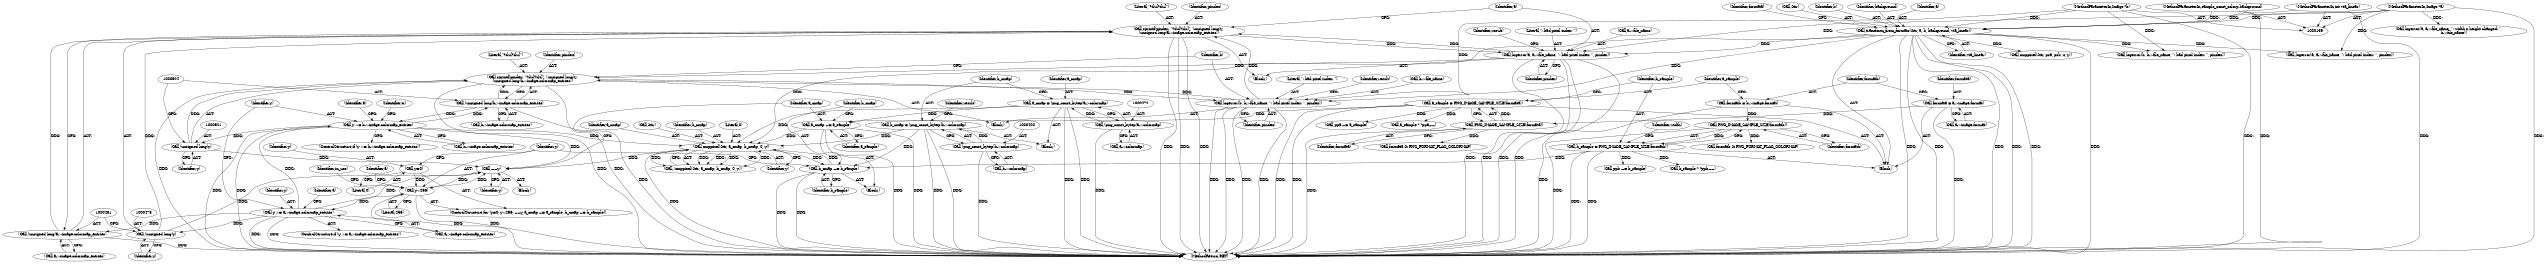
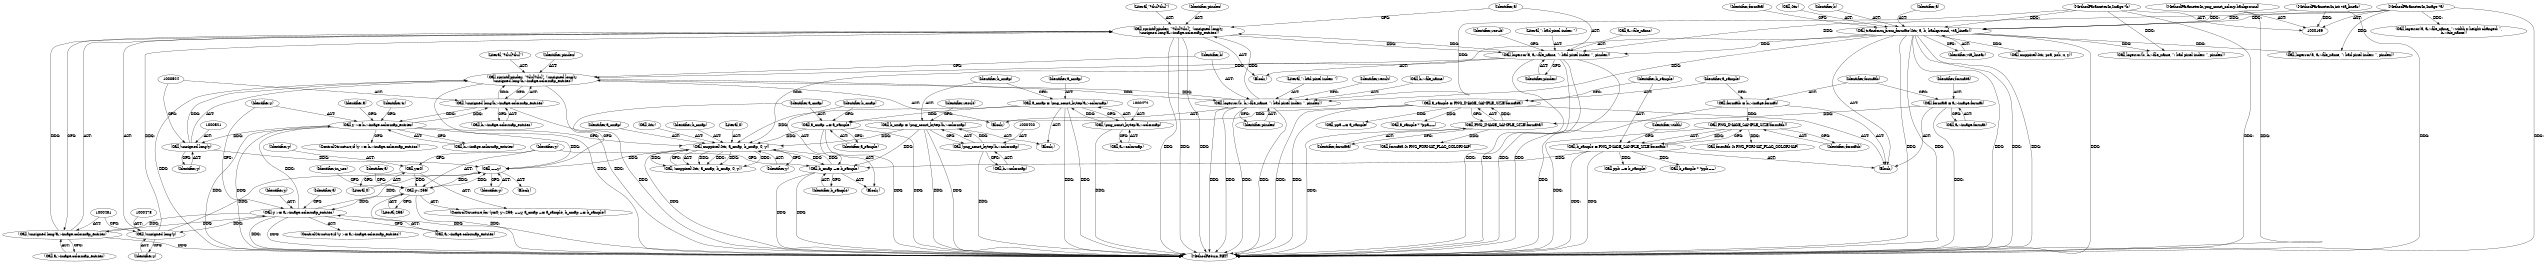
  digraph {
    n1 [label="(Call,sprintf(pindex, \"%lu[%lu]\", (unsigned long)y,\n (unsigned long)a->image.colormap_entries))"]
    n2 [label="(Call,logerror(a, a->file_name, \": bad pixel index: \", pindex))"]
    n3 [label="(Call,(unsigned long)a->image.colormap_entries)"]
    n4 [label="(Block,)"]
    n5 [label="(MethodReturn,RET)"]
    n6 [label="(Call,sprintf(pindex, \"%lu[%lu]\", (unsigned long)y,\n (unsigned long)b->image.colormap_entries))"]
    n7 [label="(Identifier,pindex)"]
    n8 [label="(Call,y >= a->image.colormap_entries)"]
    n9 [label="(Call,a->image.colormap_entries)"]
    n10 [label="(Call,logerror(b, b->file_name, \": bad pixel index: \", pindex))"]
    n11 [label="(Block,)"]
    n12 [label="(Call,(unsigned long)b->image.colormap_entries)"]
    n13 [label="(Call,transform_from_formats(&tr, a, b, background, via_linear))"]
    n14 [label="(Call,cmppixel(&tr, a_cmap, b_cmap, 0, y))"]
    n15 [label="(Call,logerror(b, b->file_name, \": bad pixel index: \", pindex))"]
    n16 [label="(Identifier,via_linear)"]
    n17 [label="(Block,)"]
    n18 [label="(Call,logerror(a, a->file_name, \": bad pixel index: \", pindex))"]
    n19 [label="(Call,cmppixel(&tr, psa, psb, x, y))"]
    n20 [label="(Identifier,pindex)"]
    n21 [label="(Call,++y)"]
    n22 [label="(Call,b_cmap += b_sample)"]
    n23 [label="(Call,!cmppixel(&tr, a_cmap, b_cmap, 0, y))"]
    n24 [label="(Identifier,y)"]
    n25 [label="(MethodParameterIn,Image *a)"]
    n26 [label="(Call,logerror(a, a->file_name, \": width x height changed: \",\n         b->file_name))"]
    1000139
    n28 [label="(MethodParameterIn,Image *b)"]
-   n29 [label="(MethodParameterIn,sample_const_colorp background)"]
+   n29 [label="(MethodParameterIn,png_const_colorp background)"]
    n30 [label="(MethodParameterIn,int via_linear)"]
    n31 [label="(Call,y >= b->image.colormap_entries)"]
    n32 [label="(Call,b->image.colormap_entries)"]
    n33 [label="(Call,(unsigned long)y)"]
    n34 [label="(Identifier,y)"]
    n35 [label="(Call,y<256)"]
    n36 [label="(Identifier,y)"]
    n37 [label="(Block,)"]
    n38 [label="(ControlStructure,if (y >= b->image.colormap_entries))"]
    n39 [label="(Call,b->image.colormap_entries)"]
    n40 [label="(Call,(unsigned long)y)"]
    n41 [label="(Call,a->image.colormap_entries)"]
    n42 [label="(ControlStructure,if (y >= a->image.colormap_entries))"]
    n43 [label="(Identifier,y)"]
    n44 [label="(ControlStructure,for (y=0; y<256; ++y, a_cmap += a_sample, b_cmap += b_sample))"]
    n45 [label="(Literal,256)"]
    n46 [label="(Call,a_cmap += a_sample)"]
    n47 [label="(Block,)"]
    n48 [label="(Identifier,a_sample)"]
    n49 [label="(Identifier,b_sample)"]
    n50 [label="(Call,a_sample = PNG_IMAGE_SAMPLE_SIZE(formata))"]
    n51 [label="(Call,PNG_IMAGE_SAMPLE_SIZE(formata))"]
    n52 [label="(Call,ppa += a_sample)"]
    n53 [label="(Call,a_sample * *ppa++)"]
    n54 [label="(Call,formata & PNG_FORMAT_FLAG_COLORMAP)"]
    n55 [label="(Identifier,formata)"]
    n56 [label="(Call,formata = a->image.format)"]
    n57 [label="(Call,a->image.format)"]
    n58 [label="(Call,a_cmap = (png_const_bytep)a->colormap)"]
    n59 [label="(Call,(png_const_bytep)a->colormap)"]
    n60 [label="(Block,)"]
    n61 [label="(Call,a->colormap)"]
    n62 [label="(Call,b_cmap = (png_const_bytep)b->colormap)"]
    n63 [label="(Call,(png_const_bytep)b->colormap)"]
    n64 [label="(Call,b->colormap)"]
    n65 [label="(Call,b_sample = PNG_IMAGE_SAMPLE_SIZE(formatb))"]
    n66 [label="(Call,PNG_IMAGE_SAMPLE_SIZE(formatb))"]
    n67 [label="(Call,b_sample * *ppb++)"]
    n68 [label="(Call,ppb += b_sample)"]
    n69 [label="(Call,formatb & PNG_FORMAT_FLAG_COLORMAP)"]
    n70 [label="(Identifier,formatb)"]
    n71 [label="(Call,formatb = b->image.format)"]
    n72 [label="(Call,y=0)"]
    n73 [label="(Literal,0)"]
    n74 [label="(Identifier,width)"]
    n75 [label="(Identifier,y)"]
    n76 [label="(Call,&tr)"]
-   n77 [label="(Identifier,background)"]
    n78 [label="(Literal,\": bad pixel index: \")"]
    n79 [label="(Identifier,a)"]
    n80 [label="(Identifier,b_cmap)"]
    n81 [label="(Literal,0)"]
    n82 [label="(Literal,\"%lu[%lu]\")"]
    n83 [label="(Identifier,result)"]
    n84 [label="(Identifier,formatb)"]
    n85 [label="(Identifier,formata)"]
    n86 [label="(Identifier,b_sample)"]
    n87 [label="(Identifier,formata)"]
    n88 [label="(Identifier,b_cmap)"]
    n89 [label="(Identifier,y)"]
    n90 [label="(Identifier,a_cmap)"]
    n91 [label="(Identifier,a)"]
    n92 [label="(Identifier,b_cmap)"]
    n93 [label="(Call,b->file_name)"]
    n94 [label="(Identifier,in_use)"]
    n95 [label="(Identifier,a)"]
    n96 [label="(Literal,\": bad pixel index: \")"]
    n97 [label="(Literal,\"%lu[%lu]\")"]
    n98 [label="(Identifier,y)"]
    n99 [label="(Call,a->file_name)"]
    n100 [label="(Identifier,b)"]
    n101 [label="(Identifier,pindex)"]
    n102 [label="(Call,&tr)"]
    n103 [label="(Identifier,a)"]
    n104 [label="(Identifier,a_cmap)"]
    n105 [label="(Identifier,pindex)"]
    n106 [label="(Identifier,result)"]
    n107 [label="(Identifier,a_cmap)"]
    n108 [label="(Identifier,tr)"]
    n109 [label="(Identifier,result)"]
    n110 [label="(Identifier,a_sample)"]
    n111 [label="(Identifier,b)"]
    n112 [label="(Identifier,y)"]
    n113 [label="(Identifier,a)"]
    1000521
    1000524
    1000478
    1000481
    n118 [label=1000472]
    1000420
    n1 -> n2 [label="DDG: "]
    n1 -> n3 [label="CFG: "]
    n1 -> n4 [label="AST: "]
    n1 -> n5 [label="DDG: "]
    n1 -> n5 [label="DDG: "]
    n1 -> n5 [label="DDG: "]
    n2 -> n1 [label="DDG: "]
    n2 -> n4 [label="AST: "]
    n2 -> n5 [label="DDG: "]
    n2 -> n5 [label="DDG: "]
    n2 -> n5 [label="DDG: "]
    n2 -> n5 [label="DDG: "]
    n2 -> n6 [label="DDG: "]
    n2 -> n7 [label="CFG: "]
    n3 -> n1 [label="AST: "]
    n3 -> n1 [label="DDG: "]
    n3 -> n5 [label="DDG: "]
+   n3 -> n8 [label="DDG: "]
    n3 -> n9 [label="CFG: "]
    n6 -> n5 [label="DDG: "]
    n6 -> n5 [label="DDG: "]
    n6 -> n5 [label="DDG: "]
    n6 -> n10 [label="DDG: "]
    n6 -> n11 [label="AST: "]
    n6 -> n12 [label="CFG: "]
    n7 -> n2 [label="AST: "]
    n8 -> n3 [label="DDG: "]
    n8 -> n5 [label="DDG: "]
    n8 -> n5 [label="DDG: "]
    n8 -> n21 [label="DDG: "]
    n8 -> n31 [label="DDG: "]
    n8 -> n40 [label="DDG: "]
    n8 -> n41 [label="CFG: "]
    n8 -> n42 [label="AST: "]
    n9 -> n3 [label="AST: "]
    n10 -> n1 [label="DDG: "]
    n10 -> n5 [label="DDG: "]
    n10 -> n5 [label="DDG: "]
    n10 -> n5 [label="DDG: "]
    n10 -> n5 [label="DDG: "]
    n10 -> n6 [label="DDG: "]
    n10 -> n11 [label="AST: "]
    n10 -> n20 [label="CFG: "]
    n12 -> n5 [label="DDG: "]
    n12 -> n6 [label="AST: "]
    n12 -> n6 [label="DDG: "]
    n12 -> n31 [label="DDG: "]
    n12 -> n32 [label="CFG: "]
    n13 -> n2 [label="DDG: "]
    n13 -> n5 [label="DDG: "]
    n13 -> n5 [label="DDG: "]
    n13 -> n5 [label="DDG: "]
    n13 -> n5 [label="DDG: "]
    n13 -> n5 [label="DDG: "]
    n13 -> n5 [label="DDG: "]
    n13 -> n10 [label="DDG: "]
    n13 -> n14 [label="DDG: "]
    n13 -> n15 [label="DDG: "]
    n13 -> n16 [label="CFG: "]
    n13 -> n17 [label="AST: "]
    n13 -> n18 [label="DDG: "]
    n13 -> n19 [label="DDG: "]
    n14 -> n5 [label="DDG: "]
    n14 -> n21 [label="DDG: "]
    n14 -> n22 [label="DDG: "]
    n14 -> n23 [label="AST: "]
    n14 -> n23 [label="DDG: "]
    n14 -> n23 [label="DDG: "]
    n14 -> n23 [label="DDG: "]
    n14 -> n23 [label="DDG: "]
    n14 -> n23 [label="DDG: "]
    n14 -> n24 [label="CFG: "]
    n16 -> n13 [label="AST: "]
    n20 -> n10 [label="AST: "]
    n21 -> n35 [label="DDG: "]
    n21 -> n36 [label="CFG: "]
    n21 -> n37 [label="AST: "]
    n22 -> n5 [label="DDG: "]
    n22 -> n5 [label="DDG: "]
    n22 -> n14 [label="DDG: "]
    n22 -> n47 [label="AST: "]
    n22 -> n49 [label="CFG: "]
    n23 -> n14 [label="CFG: "]
    n24 -> n14 [label="AST: "]
    n25 -> n2 [label="DDG: "]
    n25 -> n5 [label="DDG: "]
    n25 -> n13 [label="DDG: "]
    n25 -> n18 [label="DDG: "]
    n25 -> n26 [label="DDG: "]
    n25 -> 1000139 [label="AST: "]
    n28 -> n5 [label="DDG: "]
    n28 -> n10 [label="DDG: "]
    n28 -> n13 [label="DDG: "]
    n28 -> n15 [label="DDG: "]
    n28 -> 1000139 [label="AST: "]
    n29 -> n5 [label="DDG: "]
    n29 -> n13 [label="DDG: "]
    n29 -> 1000139 [label="AST: "]
    n30 -> n5 [label="DDG: "]
    n30 -> n13 [label="DDG: "]
-   n30 -> 1000139 [label="AST: "]
+   n30 -> 1000139 [label="DDG: "]
    n31 -> n5 [label="DDG: "]
    n31 -> n5 [label="DDG: "]
    n31 -> n12 [label="DDG: "]
-   n31 -> n14 [label="DDG: "]
+   n31 -> n14 [label="CFG: "]
    n31 -> n21 [label="DDG: "]
    n31 -> n33 [label="DDG: "]
    n31 -> n38 [label="CFG: "]
    n31 -> n39 [label="CFG: "]
    n32 -> n12 [label="AST: "]
    n33 -> n6 [label="AST: "]
    n33 -> n6 [label="DDG: "]
    n33 -> n21 [label="DDG: "]
    n33 -> n34 [label="CFG: "]
    n34 -> n33 [label="AST: "]
    n35 -> n5 [label="DDG: "]
    n35 -> n5 [label="DDG: "]
    n35 -> n8 [label="DDG: "]
    n35 -> n21 [label="DDG: "]
    n35 -> n44 [label="AST: "]
    n35 -> n45 [label="CFG: "]
    n36 -> n21 [label="AST: "]
    n39 -> n31 [label="AST: "]
    n40 -> n1 [label="AST: "]
    n40 -> n1 [label="DDG: "]
    n40 -> n21 [label="DDG: "]
    n40 -> n43 [label="CFG: "]
    n41 -> n8 [label="AST: "]
    n43 -> n40 [label="AST: "]
    n45 -> n35 [label="AST: "]
    n46 -> n5 [label="DDG: "]
    n46 -> n5 [label="DDG: "]
    n46 -> n14 [label="DDG: "]
    n46 -> n47 [label="AST: "]
    n46 -> n48 [label="CFG: "]
    n48 -> n46 [label="AST: "]
    n49 -> n22 [label="AST: "]
    n50 -> n5 [label="DDG: "]
    n50 -> n5 [label="DDG: "]
    n50 -> n17 [label="AST: "]
    n50 -> n46 [label="DDG: "]
    n50 -> n51 [label="CFG: "]
    n50 -> n52 [label="DDG: "]
    n50 -> n53 [label="DDG: "]
    n51 -> n5 [label="DDG: "]
    n51 -> n50 [label="AST: "]
    n51 -> n50 [label="DDG: "]
    n51 -> n54 [label="DDG: "]
    n51 -> n55 [label="CFG: "]
    n55 -> n51 [label="AST: "]
    n56 -> n5 [label="DDG: "]
    n56 -> n17 [label="AST: "]
    n56 -> n51 [label="DDG: "]
    n56 -> n57 [label="CFG: "]
    n57 -> n56 [label="AST: "]
    n58 -> n5 [label="DDG: "]
    n58 -> n5 [label="DDG: "]
    n58 -> n14 [label="DDG: "]
    n58 -> n46 [label="DDG: "]
    n58 -> n59 [label="CFG: "]
    n58 -> n60 [label="AST: "]
    n59 -> n5 [label="DDG: "]
    n59 -> n58 [label="AST: "]
    n59 -> n58 [label="DDG: "]
    n59 -> n61 [label="CFG: "]
    n61 -> n59 [label="AST: "]
    n62 -> n5 [label="DDG: "]
    n62 -> n5 [label="DDG: "]
    n62 -> n14 [label="DDG: "]
    n62 -> n22 [label="DDG: "]
    n62 -> n60 [label="AST: "]
    n62 -> n63 [label="CFG: "]
    n63 -> n5 [label="DDG: "]
    n63 -> n62 [label="AST: "]
    n63 -> n62 [label="DDG: "]
    n63 -> n64 [label="CFG: "]
    n64 -> n63 [label="AST: "]
    n65 -> n5 [label="DDG: "]
    n65 -> n5 [label="DDG: "]
    n65 -> n17 [label="AST: "]
    n65 -> n22 [label="DDG: "]
    n65 -> n66 [label="CFG: "]
    n65 -> n67 [label="DDG: "]
    n65 -> n68 [label="DDG: "]
    n66 -> n5 [label="DDG: "]
    n66 -> n65 [label="AST: "]
    n66 -> n65 [label="DDG: "]
    n66 -> n69 [label="DDG: "]
    n66 -> n70 [label="CFG: "]
    n70 -> n66 [label="AST: "]
    n71 -> n5 [label="DDG: "]
    n71 -> n17 [label="AST: "]
    n71 -> n66 [label="DDG: "]
    n72 -> n35 [label="DDG: "]
    n72 -> n44 [label="AST: "]
    n72 -> n73 [label="CFG: "]
    n73 -> n72 [label="AST: "]
    n74 -> n65 [label="CFG: "]
    n75 -> n22 [label="CFG: "]
    n75 -> n35 [label="AST: "]
    n75 -> n72 [label="CFG: "]
    n76 -> n14 [label="AST: "]
-   n77 -> n13 [label="AST: "]
    n78 -> n2 [label="AST: "]
    n79 -> n13 [label="AST: "]
    n80 -> n14 [label="AST: "]
    n81 -> n14 [label="AST: "]
    n82 -> n6 [label="AST: "]
    n83 -> n62 [label="CFG: "]
    n84 -> n56 [label="CFG: "]
    n84 -> n71 [label="AST: "]
    n85 -> n13 [label="CFG: "]
    n86 -> n50 [label="CFG: "]
    n86 -> n65 [label="AST: "]
    n87 -> n56 [label="AST: "]
    n88 -> n58 [label="CFG: "]
    n88 -> n62 [label="AST: "]
    n89 -> n8 [label="CFG: "]
    n89 -> n31 [label="AST: "]
    n90 -> n58 [label="AST: "]
    n91 -> n31 [label="CFG: "]
    n92 -> n22 [label="AST: "]
    n92 -> n46 [label="CFG: "]
    n93 -> n10 [label="AST: "]
    n94 -> n35 [label="CFG: "]
    n95 -> n1 [label="CFG: "]
    n95 -> n2 [label="AST: "]
    n96 -> n10 [label="AST: "]
    n97 -> n1 [label="AST: "]
    n98 -> n72 [label="AST: "]
    n99 -> n2 [label="AST: "]
    n100 -> n6 [label="CFG: "]
    n100 -> n10 [label="AST: "]
    n101 -> n1 [label="AST: "]
    n102 -> n13 [label="AST: "]
    n103 -> n8 [label="CFG: "]
    n104 -> n14 [label="AST: "]
    n105 -> n6 [label="AST: "]
    n106 -> n10 [label="CFG: "]
    n107 -> n21 [label="CFG: "]
    n107 -> n46 [label="AST: "]
    n108 -> n31 [label="CFG: "]
    n109 -> n2 [label="CFG: "]
    n110 -> n50 [label="AST: "]
    n110 -> n71 [label="CFG: "]
    n111 -> n13 [label="AST: "]
    n112 -> n8 [label="AST: "]
    n113 -> n35 [label="CFG: "]
    1000521 -> n33 [label="AST: "]
    1000524 -> n12 [label="AST: "]
    1000524 -> n33 [label="CFG: "]
    1000478 -> n40 [label="AST: "]
    1000481 -> n3 [label="AST: "]
    1000481 -> n40 [label="CFG: "]
    n118 -> n59 [label="AST: "]
    1000420 -> n63 [label="AST: "]
  }
